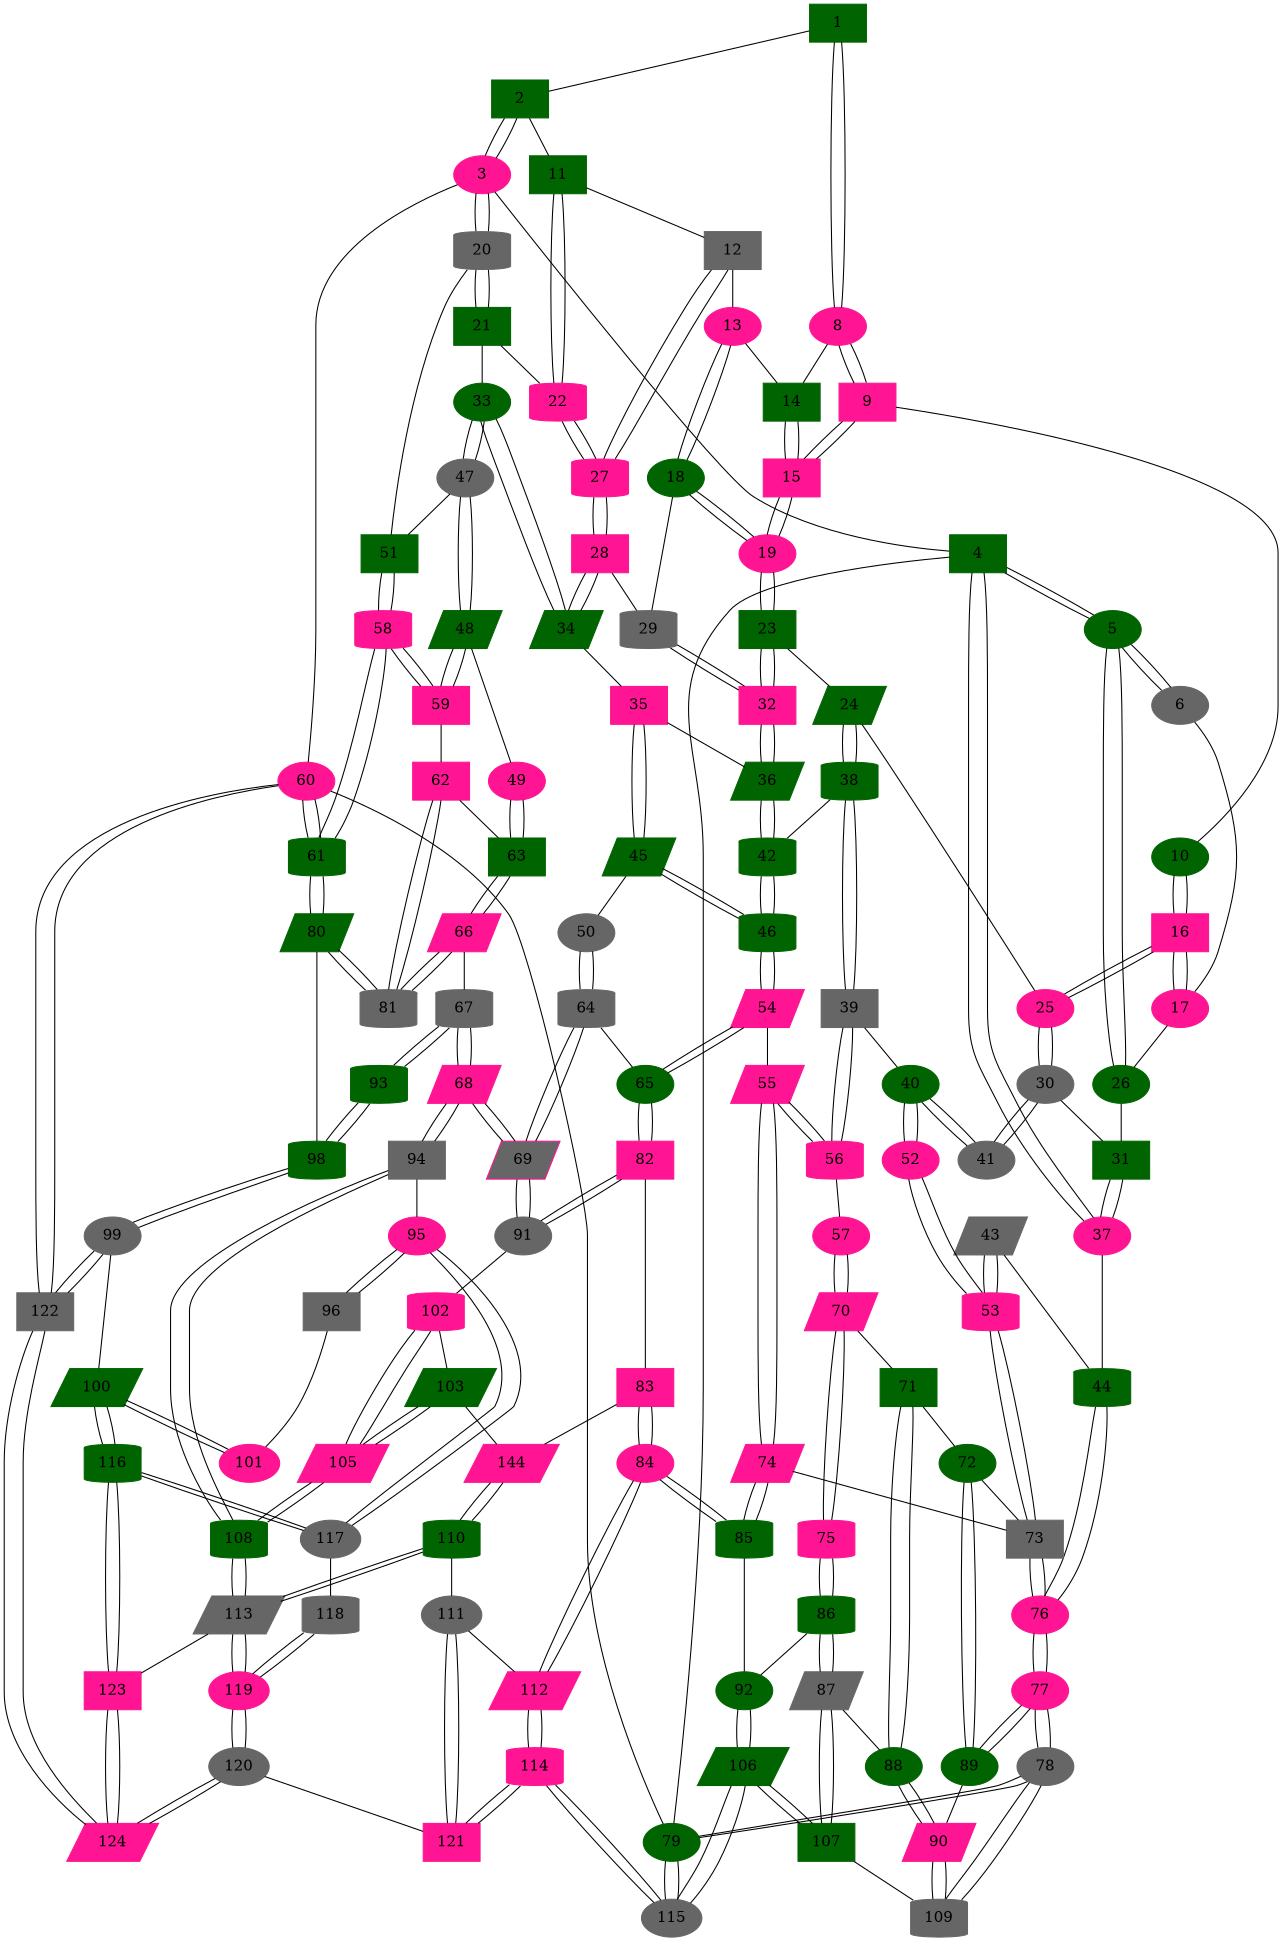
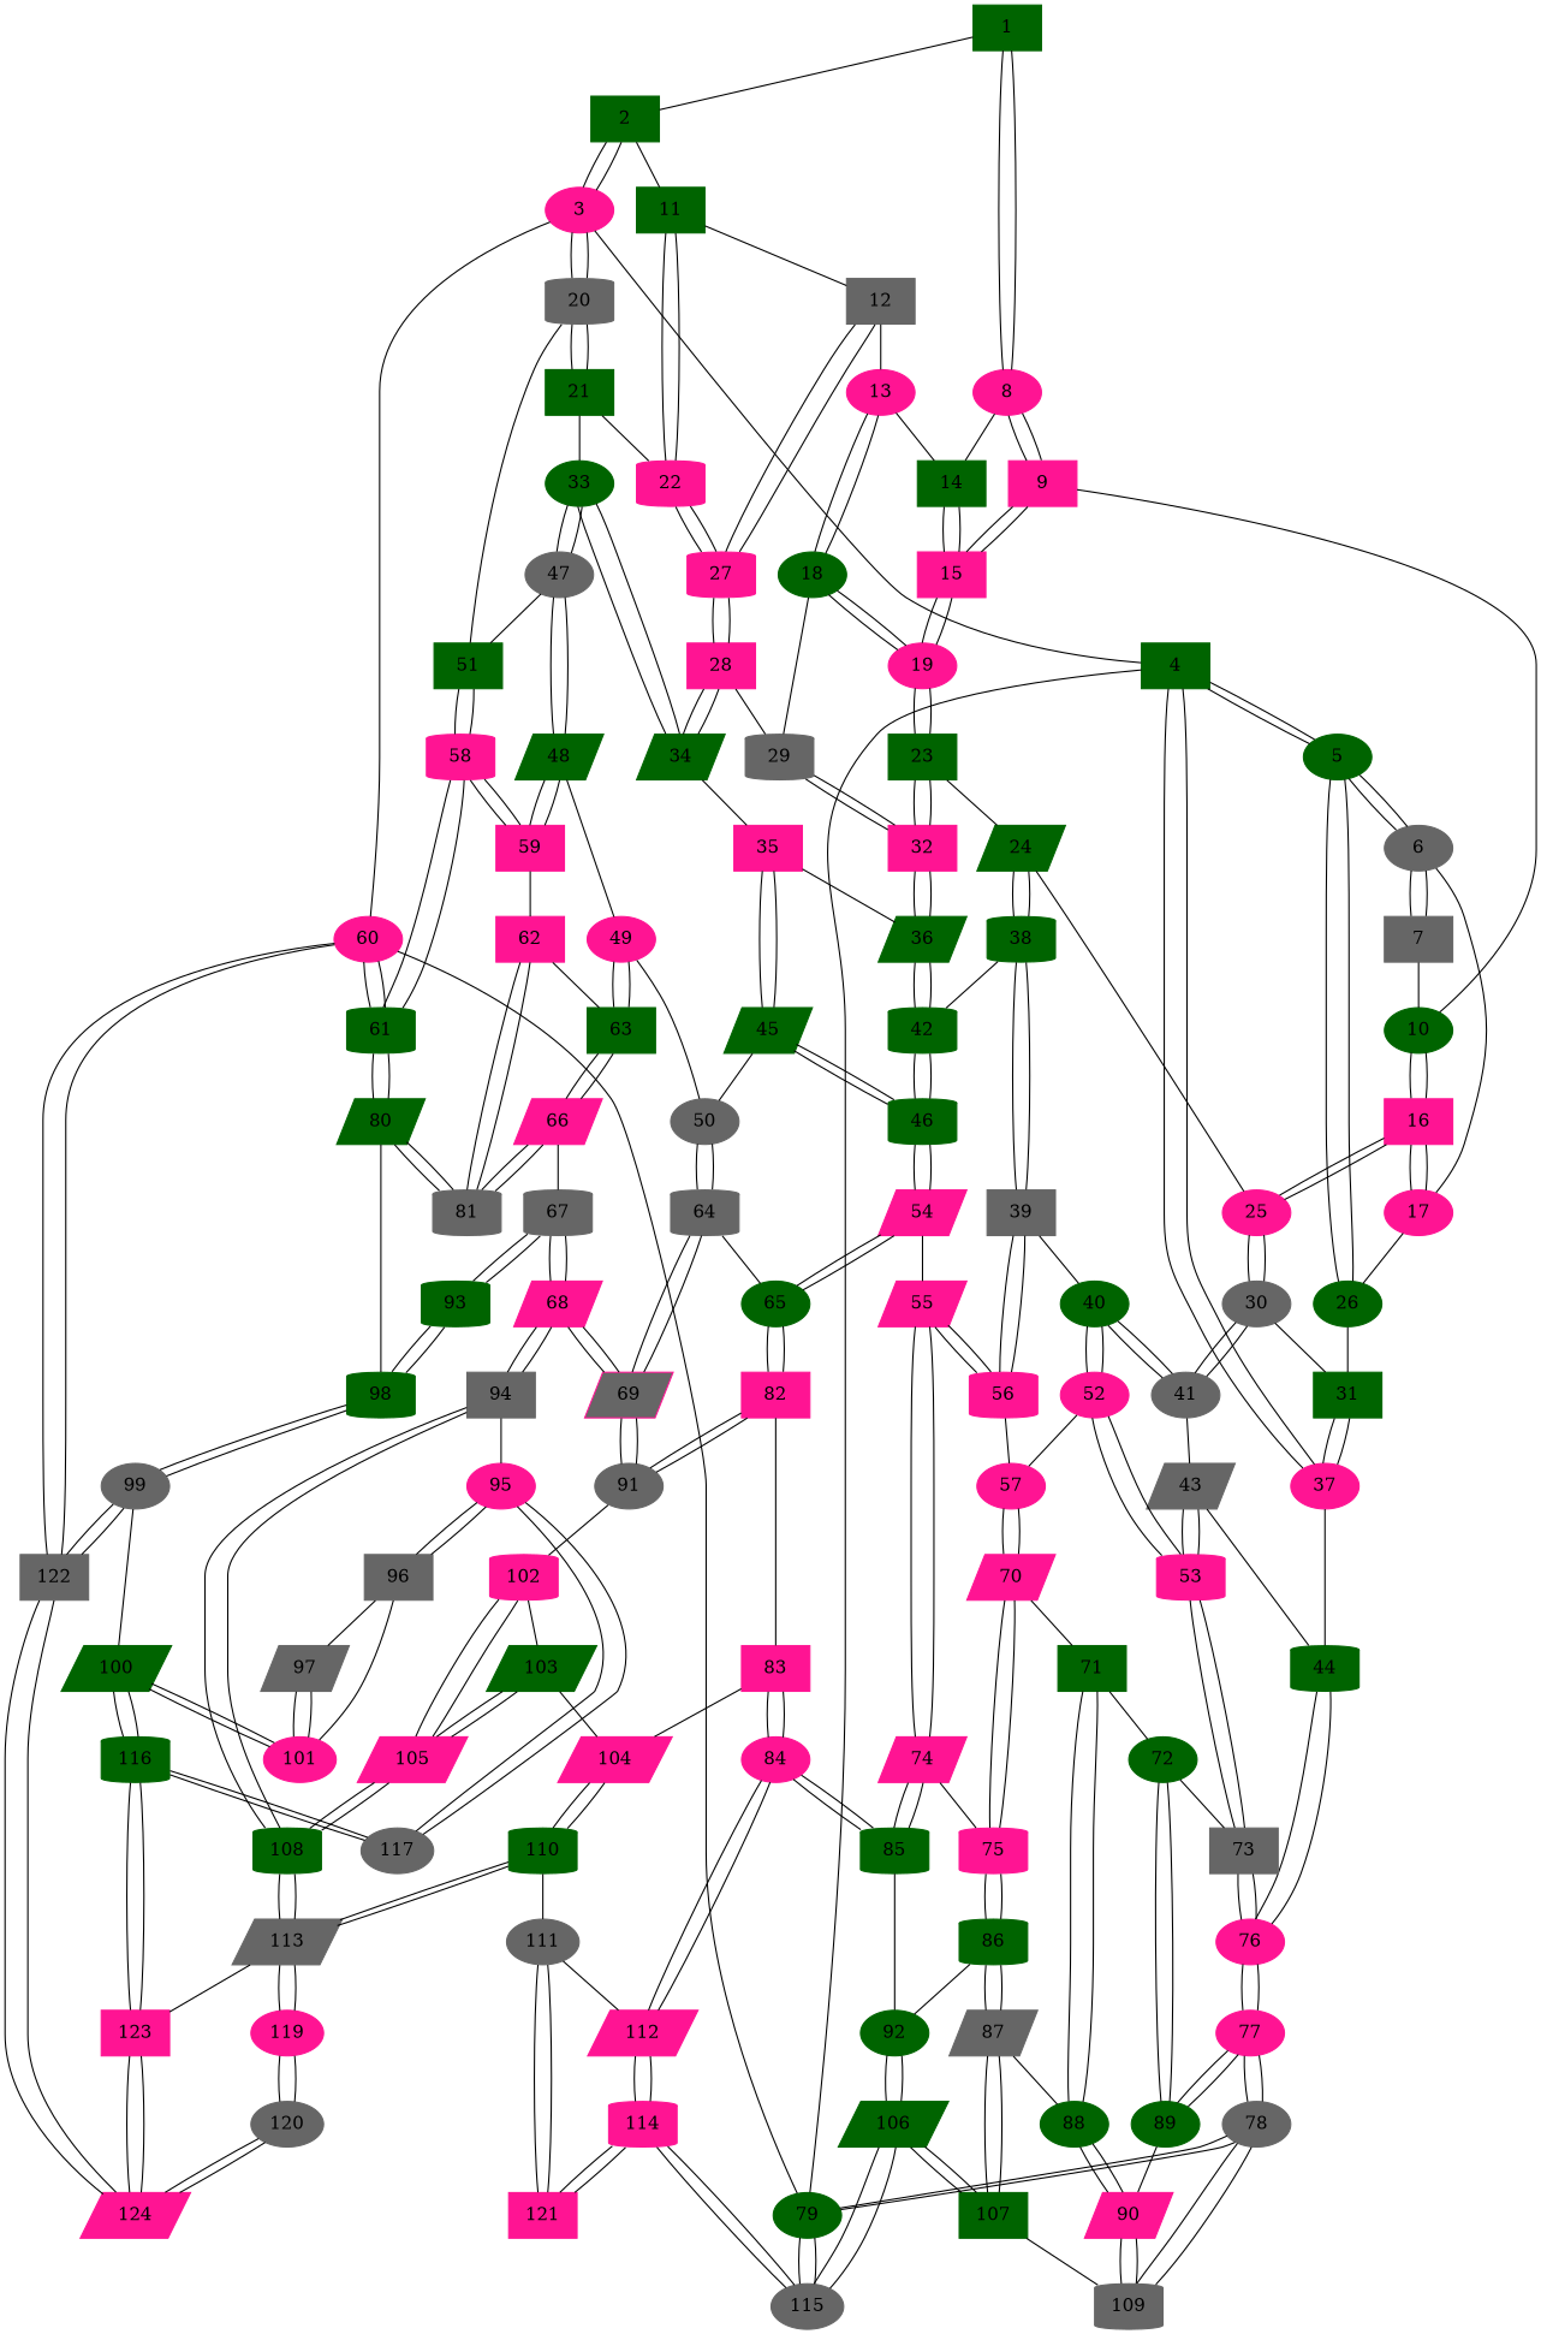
  graph {
    node [color=deeppink shape=ellipse style=filled]
    1 [color=darkgreen shape=box]
    2 [color=darkgreen shape=box]
    8
    3
    11 [color=darkgreen shape=box]
    9 [shape=box]
    14 [color=darkgreen shape=box]
    4 [color=darkgreen shape=box]
    20 [color=gray40 shape=cylinder]
    60
    12 [color=gray40 shape=box]
    22 [shape=cylinder]
    5 [color=darkgreen]
    37
    79 [color=darkgreen]
    21 [color=darkgreen shape=box]
    51 [color=darkgreen shape=box]
    61 [color=darkgreen shape=cylinder]
    122 [color=gray40 shape=box]
    6 [color=gray40]
    26 [color=darkgreen]
    44 [color=darkgreen shape=cylinder]
    115 [color=gray40]
+   7 [color=gray40 shape=box]
    17
    31 [color=darkgreen shape=box]
    10 [color=darkgreen]
    16 [shape=box]
    15 [shape=box]
    19
    25
    13
    27 [shape=cylinder]
    18 [color=darkgreen]
    28 [shape=box]
    29 [color=gray40 shape=cylinder]
    23 [color=darkgreen shape=box]
    30 [color=gray40]
    32 [shape=box]
    24 [color=darkgreen shape=parallelogram]
    33 [color=darkgreen]
    58 [shape=cylinder]
    34 [color=darkgreen shape=parallelogram]
    47 [color=gray40]
    38 [color=darkgreen shape=cylinder]
    36 [color=darkgreen shape=parallelogram]
    42 [color=darkgreen shape=cylinder]
    39 [color=gray40 shape=box]
    41 [color=gray40]
    35 [shape=box]
    43 [color=gray40 shape=parallelogram]
    48 [color=darkgreen shape=parallelogram]
    45 [color=darkgreen shape=parallelogram]
    46 [color=darkgreen shape=cylinder]
    50 [color=gray40]
    76
    40 [color=darkgreen]
    56 [shape=cylinder]
    52
    57
    53 [shape=cylinder]
    54 [shape=parallelogram]
    73 [color=gray40 shape=box]
    77
    64 [color=gray40 shape=cylinder]
    55 [shape=parallelogram]
    65 [color=darkgreen]
    49
    59 [shape=box]
    63 [color=darkgreen shape=box]
    62 [shape=box]
    66 [shape=parallelogram]
    69 [fillcolor=gray40 shape=parallelogram]
    70 [shape=parallelogram]
    74 [shape=parallelogram]
    82 [shape=box]
    75 [shape=cylinder]
    85 [color=darkgreen shape=cylinder]
    71 [color=darkgreen shape=box]
    80 [color=darkgreen shape=parallelogram]
    81 [color=gray40 shape=cylinder]
    124 [shape=parallelogram]
    98 [color=darkgreen shape=cylinder]
    67 [color=gray40 shape=cylinder]
    91 [color=gray40]
    83 [shape=box]
    68 [shape=parallelogram]
    93 [color=darkgreen shape=cylinder]
    94 [color=gray40 shape=box]
    95
    108 [color=darkgreen shape=cylinder]
    102 [shape=cylinder]
    72 [color=darkgreen]
    88 [color=darkgreen]
    86 [color=darkgreen shape=cylinder]
    89 [color=darkgreen]
    90 [shape=parallelogram]
    92 [color=darkgreen]
    87 [color=gray40 shape=parallelogram]
    78 [color=gray40]
    109 [color=gray40 shape=cylinder]
    99 [color=gray40]
    84
-   104 [shape=parallelogram label=144]
+   104 [shape=parallelogram]
    112 [shape=parallelogram]
    110 [color=darkgreen shape=cylinder]
    114 [shape=cylinder]
    106 [color=darkgreen shape=parallelogram]
    107 [color=darkgreen shape=box]
    103 [color=darkgreen shape=parallelogram]
    105 [shape=parallelogram]
    96 [color=gray40 shape=box]
    117 [color=gray40]
    113 [color=gray40 shape=parallelogram]
+   97 [color=gray40 shape=parallelogram]
    101
-   118 [color=gray40 shape=cylinder]
    100 [color=darkgreen shape=parallelogram]
    116 [color=darkgreen shape=cylinder]
    123 [shape=box]
    111 [color=gray40]
    119
    121 [shape=box]
    120 [color=gray40]
    1 -- 2
    1 -- 8
    1 -- 8
    2 -- 3
    2 -- 3
    2 -- 11
    8 -- 9
    8 -- 9
    8 -- 14
    3 -- 4
    3 -- 20
    3 -- 20
    3 -- 60
    11 -- 12
    11 -- 22
    11 -- 22
    9 -- 10
    9 -- 15
    9 -- 15
    14 -- 15
    14 -- 15
    4 -- 5
    4 -- 5
    4 -- 37
    4 -- 37
    4 -- 79
    20 -- 21
    20 -- 21
    20 -- 51
    60 -- 79
    60 -- 61
    60 -- 61
    60 -- 122
    60 -- 122
    12 -- 13
    12 -- 27
    12 -- 27
    22 -- 27
    22 -- 27
    5 -- 6
    5 -- 6
    5 -- 26
    5 -- 26
    37 -- 44
    79 -- 115
    79 -- 115
    21 -- 22
    21 -- 33
    51 -- 58
    51 -- 58
    61 -- 80
    61 -- 80
    122 -- 124
    122 -- 124
+   6 -- 7
+   6 -- 7
    6 -- 17
    26 -- 31
    44 -- 76
    44 -- 76
+   7 -- 10
    17 -- 26
    31 -- 37
    31 -- 37
    10 -- 16
    10 -- 16
    16 -- 17
    16 -- 17
    16 -- 25
    16 -- 25
    15 -- 19
    15 -- 19
    19 -- 23
    19 -- 23
    25 -- 30
    25 -- 30
    13 -- 14
    13 -- 18
    13 -- 18
    27 -- 28
    27 -- 28
    18 -- 19
    18 -- 19
    18 -- 29
    28 -- 29
    28 -- 34
    28 -- 34
    29 -- 32
    29 -- 32
    23 -- 32
    23 -- 32
    23 -- 24
    30 -- 31
    30 -- 41
    30 -- 41
    32 -- 36
    32 -- 36
    24 -- 25
    24 -- 38
    24 -- 38
    33 -- 34
    33 -- 34
    33 -- 47
    33 -- 47
    58 -- 61
    58 -- 61
    58 -- 59
    58 -- 59
    34 -- 35
    47 -- 51
    47 -- 48
    47 -- 48
    38 -- 42
    38 -- 39
    38 -- 39
    36 -- 42
    36 -- 42
    42 -- 46
    42 -- 46
    39 -- 40
    39 -- 56
    39 -- 56
+   41 -- 43
    35 -- 36
    35 -- 45
    35 -- 45
    43 -- 44
    43 -- 53
    43 -- 53
    48 -- 49
    48 -- 59
    48 -- 59
    45 -- 46
    45 -- 46
    45 -- 50
    46 -- 54
    46 -- 54
    50 -- 64
    50 -- 64
    76 -- 77
    76 -- 77
    40 -- 41
    40 -- 41
    40 -- 52
    40 -- 52
    56 -- 57
+   52 -- 57
    52 -- 53
    52 -- 53
    57 -- 70
    57 -- 70
    53 -- 73
    53 -- 73
    54 -- 55
    54 -- 65
    54 -- 65
    73 -- 76
    73 -- 76
    77 -- 89
    77 -- 89
    77 -- 78
    77 -- 78
    64 -- 65
    64 -- 69
    64 -- 69
    55 -- 56
    55 -- 56
    55 -- 74
    55 -- 74
    65 -- 82
    65 -- 82
+   49 -- 50
    49 -- 63
    49 -- 63
    59 -- 62
    63 -- 66
    63 -- 66
    62 -- 63
    62 -- 81
    62 -- 81
    66 -- 81
    66 -- 81
    66 -- 67
    69 -- 91
    69 -- 91
    70 -- 75
    70 -- 75
    70 -- 71
-   74 -- 73
+   74 -- 75
    74 -- 85
    74 -- 85
    82 -- 91
    82 -- 91
    82 -- 83
    75 -- 86
    75 -- 86
    85 -- 92
    71 -- 72
    71 -- 88
    71 -- 88
    80 -- 81
    80 -- 81
    80 -- 98
    98 -- 99
    98 -- 99
    67 -- 68
    67 -- 68
    67 -- 93
    67 -- 93
    91 -- 102
    83 -- 84
    83 -- 84
    83 -- 104
    68 -- 69
    68 -- 69
    68 -- 94
    68 -- 94
    93 -- 98
    93 -- 98
    94 -- 95
    94 -- 108
    94 -- 108
    95 -- 96
    95 -- 96
    95 -- 117
    95 -- 117
    108 -- 113
    108 -- 113
    102 -- 103
    102 -- 105
    102 -- 105
    72 -- 73
    72 -- 89
    72 -- 89
    88 -- 90
    88 -- 90
    86 -- 92
    86 -- 87
    86 -- 87
    89 -- 90
    90 -- 109
    90 -- 109
    92 -- 106
    92 -- 106
    87 -- 88
    87 -- 107
    87 -- 107
    78 -- 79
    78 -- 79
    78 -- 109
    78 -- 109
    99 -- 122
    99 -- 122
    99 -- 100
    84 -- 85
    84 -- 85
    84 -- 112
    84 -- 112
    104 -- 110
    104 -- 110
    112 -- 114
    112 -- 114
    110 -- 113
    110 -- 113
    110 -- 111
    114 -- 115
    114 -- 115
    114 -- 121
    114 -- 121
    106 -- 115
    106 -- 115
    106 -- 107
    106 -- 107
    107 -- 109
    103 -- 104
    103 -- 105
    103 -- 105
    105 -- 108
    105 -- 108
+   96 -- 97
    96 -- 101
-   117 -- 118
    113 -- 123
    113 -- 119
    113 -- 119
-   118 -- 119
-   118 -- 119
+   97 -- 101
+   97 -- 101
    100 -- 101
    100 -- 101
    100 -- 116
    100 -- 116
    116 -- 117
    116 -- 117
    116 -- 123
    116 -- 123
    123 -- 124
    123 -- 124
    111 -- 112
    111 -- 121
    111 -- 121
    119 -- 120
    119 -- 120
    120 -- 124
    120 -- 124
-   120 -- 121
  }
